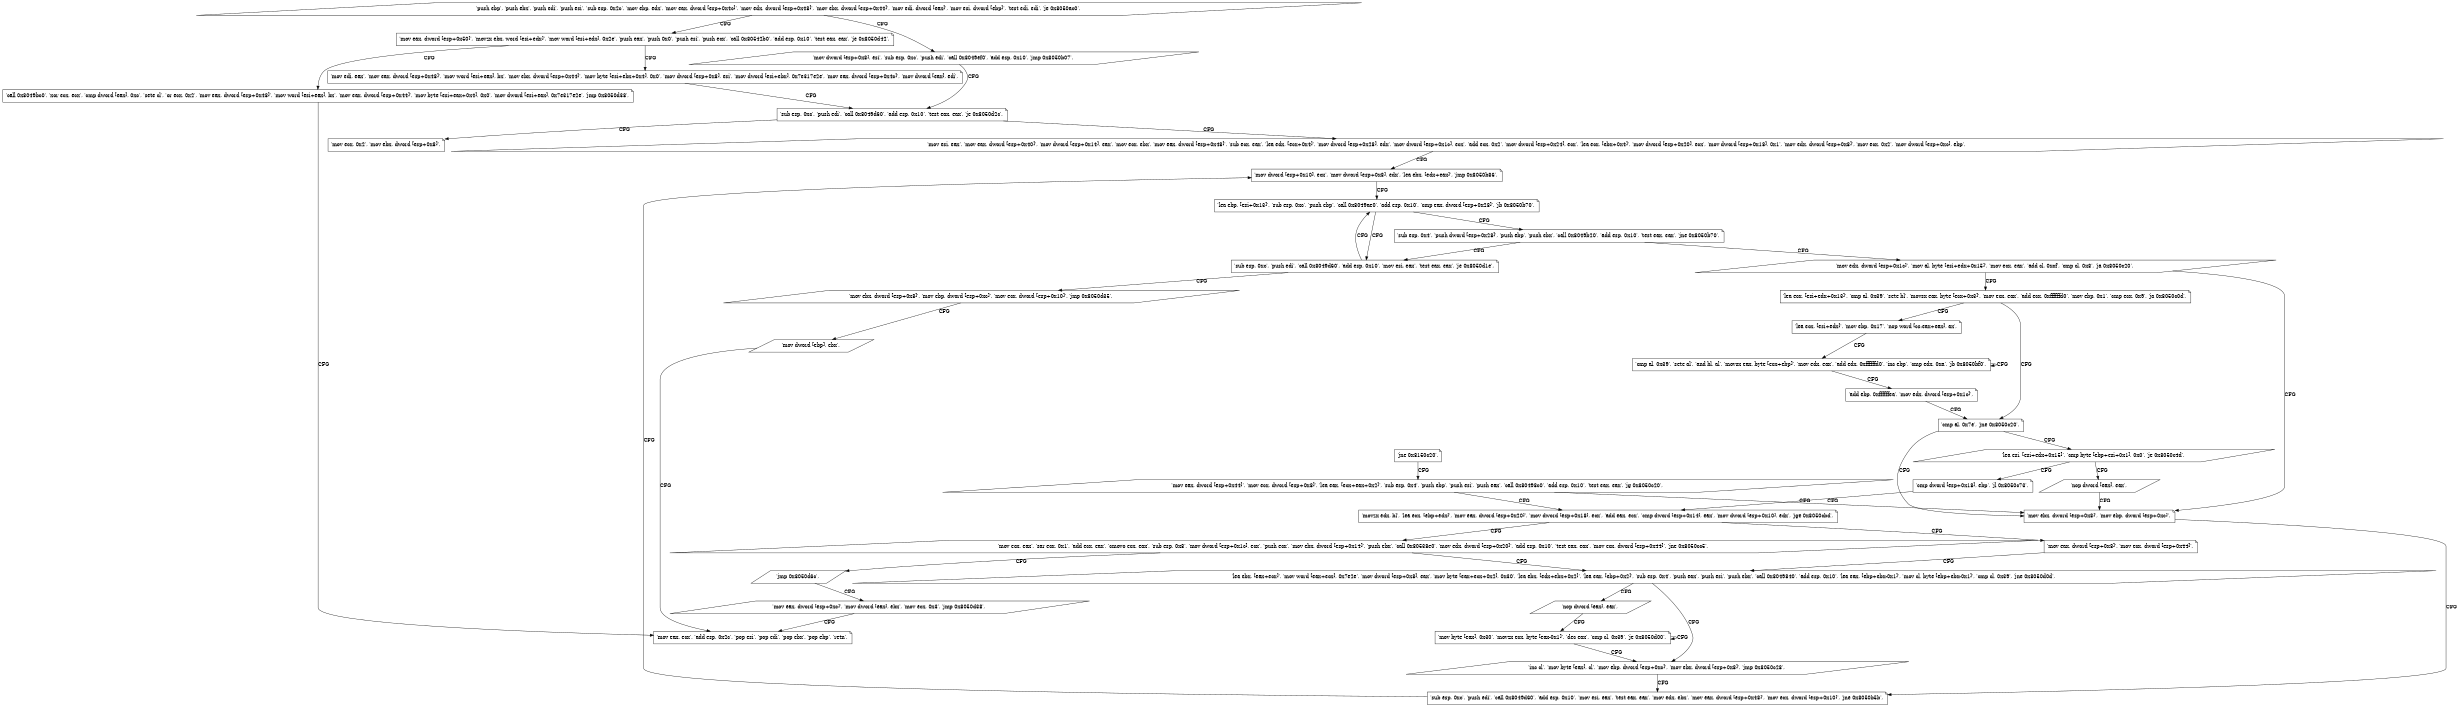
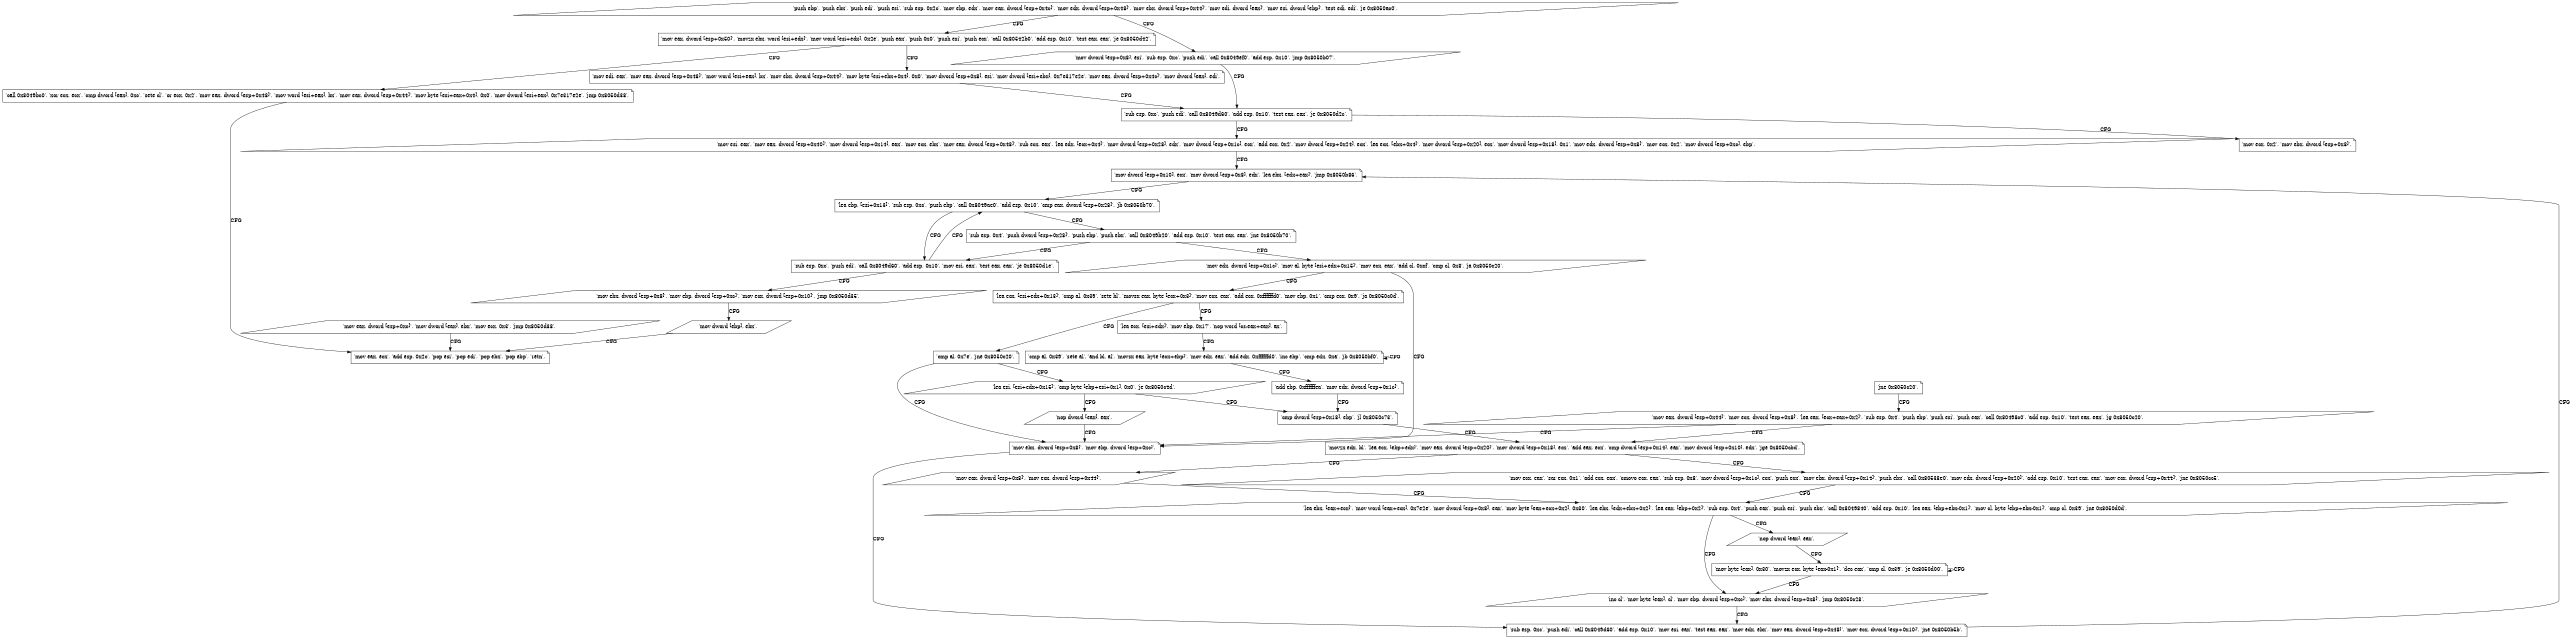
  digraph {
    node [shape=note]
    n1 [label="'push ebp', 'push ebx', 'push edi', 'push esi', 'sub esp, 0x2c', 'mov ebp, edx', 'mov eax, dword [esp+0x4c]', 'mov edx, dword [esp+0x48]', 'mov ebx, dword [esp+0x44]', 'mov edi, dword [eax]', 'mov esi, dword [ebp]', 'test edi, edi', 'je 0x8050ac0', " shape=parallelogram]
    n2 [label="'mov eax, dword [esp+0x50]', 'movzx ebx, word [esi+edx]', 'mov word [esi+edx], 0x2e', 'push eax', 'push 0x0', 'push esi', 'push ecx', 'call 0x80542b0', 'add esp, 0x10', 'test eax, eax', 'je 0x8050d42', "]
    n3 [label="'mov dword [esp+0x8], esi', 'sub esp, 0xc', 'push edi', 'call 0x8049ef0', 'add esp, 0x10', 'jmp 0x8050b07', " shape=parallelogram]
    n4 [label="'call 0x8049bc0', 'xor ecx, ecx', 'cmp dword [eax], 0xc', 'sete cl', 'or ecx, 0x2', 'mov eax, dword [esp+0x48]', 'mov word [esi+eax], bx', 'mov eax, dword [esp+0x44]', 'mov byte [esi+eax+0x4], 0x0', 'mov dword [esi+eax], 0x7e317e2e', 'jmp 0x8050d38', "]
    n5 [label="'mov edi, eax', 'mov eax, dword [esp+0x48]', 'mov word [esi+eax], bx', 'mov ebx, dword [esp+0x44]', 'mov byte [esi+ebx+0x4], 0x0', 'mov dword [esp+0x8], esi', 'mov dword [esi+ebx], 0x7e317e2e', 'mov eax, dword [esp+0x4c]', 'mov dword [eax], edi', "]
    n6 [label="'sub esp, 0xc', 'push edi', 'call 0x8049d60', 'add esp, 0x10', 'test eax, eax', 'je 0x8050d2c', "]
    n7 [label="'mov eax, ecx', 'add esp, 0x2c', 'pop esi', 'pop edi', 'pop ebx', 'pop ebp', 'retn', "]
    n8 [label="'mov ecx, 0x2', 'mov ebx, dword [esp+0x8]', "]
    n9 [label="'mov esi, eax', 'mov eax, dword [esp+0x40]', 'mov dword [esp+0x14], eax', 'mov ecx, ebx', 'mov eax, dword [esp+0x48]', 'sub ecx, eax', 'lea edx, [ecx+0x4]', 'mov dword [esp+0x28], edx', 'mov dword [esp+0x1c], ecx', 'add ecx, 0x2', 'mov dword [esp+0x24], ecx', 'lea ecx, [ebx+0x4]', 'mov dword [esp+0x20], ecx', 'mov dword [esp+0x18], 0x1', 'mov edx, dword [esp+0x8]', 'mov ecx, 0x2', 'mov dword [esp+0xc], ebp', " shape=parallelogram]
    n10 [label="'mov dword [esp+0x10], ecx', 'mov dword [esp+0x8], edx', 'lea ebx, [edx+eax]', 'jmp 0x8050b86', "]
    n11 [label="'mov dword [ebp], ebx', " shape=parallelogram]
    n12 [label="'lea ebp, [esi+0x13]', 'sub esp, 0xc', 'push ebp', 'call 0x8049ae0', 'add esp, 0x10', 'cmp eax, dword [esp+0x28]', 'jb 0x8050b70', "]
    n13 [label="'sub esp, 0xc', 'push edi', 'call 0x8049d60', 'add esp, 0x10', 'mov esi, eax', 'test eax, eax', 'je 0x8050d1e', "]
    n14 [label="'sub esp, 0x4', 'push dword [esp+0x28]', 'push ebp', 'push ebx', 'call 0x8049b20', 'add esp, 0x10', 'test eax, eax', 'jne 0x8050b70', "]
    n15 [label="'mov ebx, dword [esp+0x8]', 'mov ebp, dword [esp+0xc]', 'mov ecx, dword [esp+0x10]', 'jmp 0x8050d35', " shape=parallelogram]
    n16 [label="'mov edx, dword [esp+0x1c]', 'mov al, byte [esi+edx+0x15]', 'mov ecx, eax', 'add cl, 0xcf', 'cmp cl, 0x8', 'ja 0x8050c20', " shape=parallelogram]
    n17 [label="'mov ebx, dword [esp+0x8]', 'mov ebp, dword [esp+0xc]', "]
    n18 [label="'lea ecx, [esi+edx+0x13]', 'cmp al, 0x39', 'sete bl', 'movsx eax, byte [ecx+0x3]', 'mov ecx, eax', 'add ecx, 0xffffffd0', 'mov ebp, 0x1', 'cmp ecx, 0x9', 'ja 0x8050c0d', "]
    n19 [label="'sub esp, 0xc', 'push edi', 'call 0x8049d60', 'add esp, 0x10', 'mov esi, eax', 'test eax, eax', 'mov edx, ebx', 'mov eax, dword [esp+0x48]', 'mov ecx, dword [esp+0x10]', 'jne 0x8050b5b', "]
    n20 [label="'cmp al, 0x7e', 'jne 0x8050c20', "]
    n21 [label="'lea ecx, [esi+edx]', 'mov ebp, 0x17', 'nop word [cs:eax+eax], ax', "]
    n22 [label="'lea esi, [esi+edx+0x15]', 'cmp byte [ebp+esi+0x1], 0x0', 'je 0x8050c4d', " shape=parallelogram]
    n23 [label="'cmp al, 0x39', 'sete al', 'and bl, al', 'movsx eax, byte [ecx+ebp]', 'mov edx, eax', 'add edx, 0xffffffd0', 'inc ebp', 'cmp edx, 0xa', 'jb 0x8050bf0', "]
    n24 [label="'cmp dword [esp+0x18], ebp', 'jl 0x8050c73', "]
    n25 [label="'nop dword [eax], eax', " shape=parallelogram]
    n26 [label="'add ebp, 0xffffffea', 'mov edx, dword [esp+0x1c]', "]
    n27 [label="'movzx edx, bl', 'lea ecx, [ebp+edx]', 'mov eax, dword [esp+0x20]', 'mov dword [esp+0x18], ecx', 'add eax, ecx', 'cmp dword [esp+0x14], eax', 'mov dword [esp+0x10], edx', 'jge 0x8050cbd', "]
-   n28 [label="'mov eax, dword [esp+0x8]', 'mov ecx, dword [esp+0x44]', "]
+   n28 [label="'mov eax, dword [esp+0x8]', 'mov ecx, dword [esp+0x44]', " shape=parallelogram]
    n29 [label="'mov ecx, eax', 'sar ecx, 0x1', 'add ecx, eax', 'cmovo ecx, eax', 'sub esp, 0x8', 'mov dword [esp+0x1c], ecx', 'push ecx', 'mov ebx, dword [esp+0x14]', 'push ebx', 'call 0x80538e0', 'mov edx, dword [esp+0x20]', 'add esp, 0x10', 'test eax, eax', 'mov ecx, dword [esp+0x44]', 'jne 0x8050cc5', " shape=parallelogram]
-   n30 [label="'jne 0x8150c20',"]
+   n30 [label="'jne 0x8050c20', "]
    n31 [label="'mov eax, dword [esp+0x44]', 'mov ecx, dword [esp+0x8]', 'lea eax, [ecx+eax+0x2]', 'sub esp, 0x4', 'push ebp', 'push esi', 'push eax', 'call 0x80498c0', 'add esp, 0x10', 'test eax, eax', 'jg 0x8050c20', " shape=parallelogram]
    n32 [label="'lea ebx, [eax+ecx]', 'mov word [eax+ecx], 0x7e2e', 'mov dword [esp+0x8], eax', 'mov byte [eax+ecx+0x2], 0x30', 'lea ebx, [edx+ebx+0x2]', 'lea eax, [ebp+0x2]', 'sub esp, 0x4', 'push eax', 'push esi', 'push ebx', 'call 0x8049840', 'add esp, 0x10', 'lea eax, [ebp+ebx-0x1]', 'mov cl, byte [ebp+ebx-0x1]', 'cmp cl, 0x39', 'jne 0x8050d0d', " shape=parallelogram]
-   n33 [label="'jmp 0x8050d6c', " shape=parallelogram]
    n34 [label="'inc cl', 'mov byte [eax], cl', 'mov ebp, dword [esp+0xc]', 'mov ebx, dword [esp+0x8]', 'jmp 0x8050c28', " shape=parallelogram]
    n35 [label="'nop dword [eax], eax', " shape=parallelogram]
    n36 [label="'mov eax, dword [esp+0xc]', 'mov dword [eax], ebx', 'mov ecx, 0x3', 'jmp 0x8050d38', " shape=parallelogram]
    n37 [label="'mov byte [eax], 0x30', 'movzx ecx, byte [eax-0x1]', 'dec eax', 'cmp cl, 0x39', 'je 0x8050d00', "]
    n1 -> n2 [label=CFG]
    n1 -> n3 [label=CFG]
    n2 -> n4 [label=CFG]
    n2 -> n5 [label=CFG]
    n3 -> n6 [label=CFG]
    n4 -> n7 [label=CFG]
    n5 -> n6 [label=CFG]
    n6 -> n8 [label=CFG]
    n6 -> n9 [label=CFG]
    n9 -> n10 [label=CFG]
    n10 -> n12 [label=CFG]
    n11 -> n7 [label=CFG]
    n12 -> n13 [label=CFG]
    n12 -> n14 [label=CFG]
    n13 -> n12 [label=CFG]
    n13 -> n15 [label=CFG]
    n14 -> n13 [label=CFG]
    n14 -> n16 [label=CFG]
    n15 -> n11 [label=CFG]
    n16 -> n17 [label=CFG]
    n16 -> n18 [label=CFG]
    n17 -> n19 [label=CFG]
    n18 -> n20 [label=CFG]
    n18 -> n21 [label=CFG]
    n19 -> n10 [label=CFG]
    n20 -> n17 [label=CFG]
    n20 -> n22 [label=CFG]
    n21 -> n23 [label=CFG]
    n22 -> n24 [label=CFG]
    n22 -> n25 [label=CFG]
    n23 -> n23 [label=CFG]
    n23 -> n26 [label=CFG]
    n24 -> n27 [label=CFG]
    n25 -> n17 [label=CFG]
-   n26 -> n20 [label=CFG]
+   n26 -> n24 [label=CFG]
    n27 -> n28 [label=CFG]
    n27 -> n29 [label=CFG]
    n28 -> n32 [label=CFG]
    n29 -> n32 [label=CFG]
-   n29 -> n33 [label=CFG]
    n30 -> n31 [label=CFG]
    n31 -> n17 [label=CFG]
    n31 -> n27 [label=CFG]
    n32 -> n34 [label=CFG]
    n32 -> n35 [label=CFG]
-   n33 -> n36 [label=CFG]
    n34 -> n19 [label=CFG]
    n35 -> n37 [label=CFG]
    n36 -> n7 [label=CFG]
    n37 -> n34 [label=CFG]
    n37 -> n37 [label=CFG]
  }
